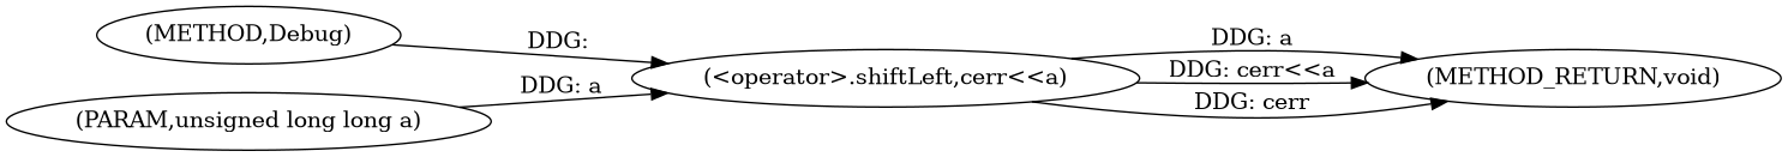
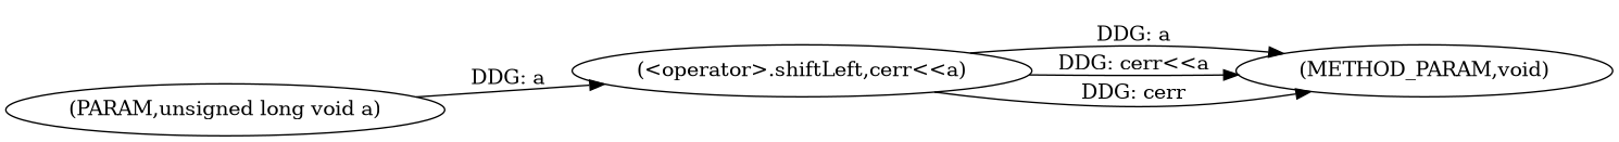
  digraph {
    rankdir=LR
-   n1 [label="(METHOD,Debug)"]
    n2 [label="(<operator>.shiftLeft,cerr<<a)"]
-   n3 [label="(PARAM,unsigned long long a)"]
-   n4 [label="(METHOD_RETURN,void)"]
-   n1 -> n2 [label="DDG: "]
+   n3 [label="(PARAM,unsigned long void a)"]
+   n4 [label="(METHOD_PARAM,void)"]
    n2 -> n4 [label="DDG: a"]
    n2 -> n4 [label="DDG: cerr<<a"]
    n2 -> n4 [label="DDG: cerr"]
    n3 -> n2 [label="DDG: a"]
  }
